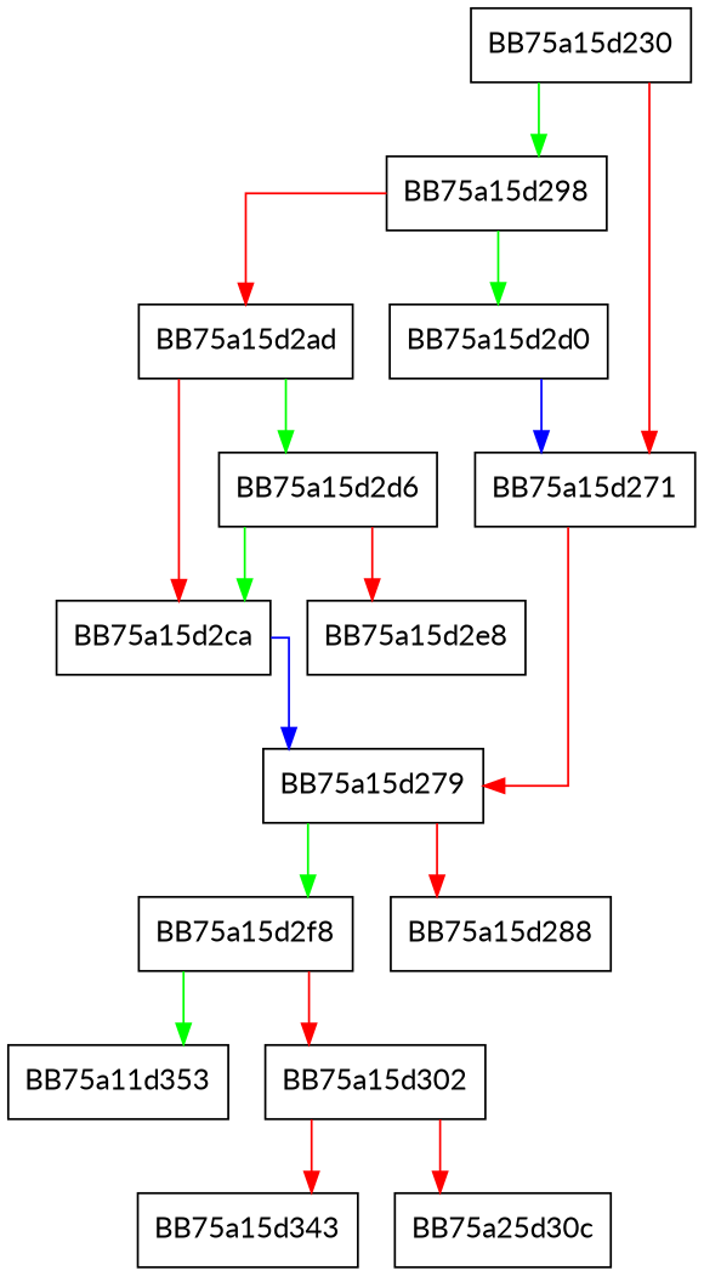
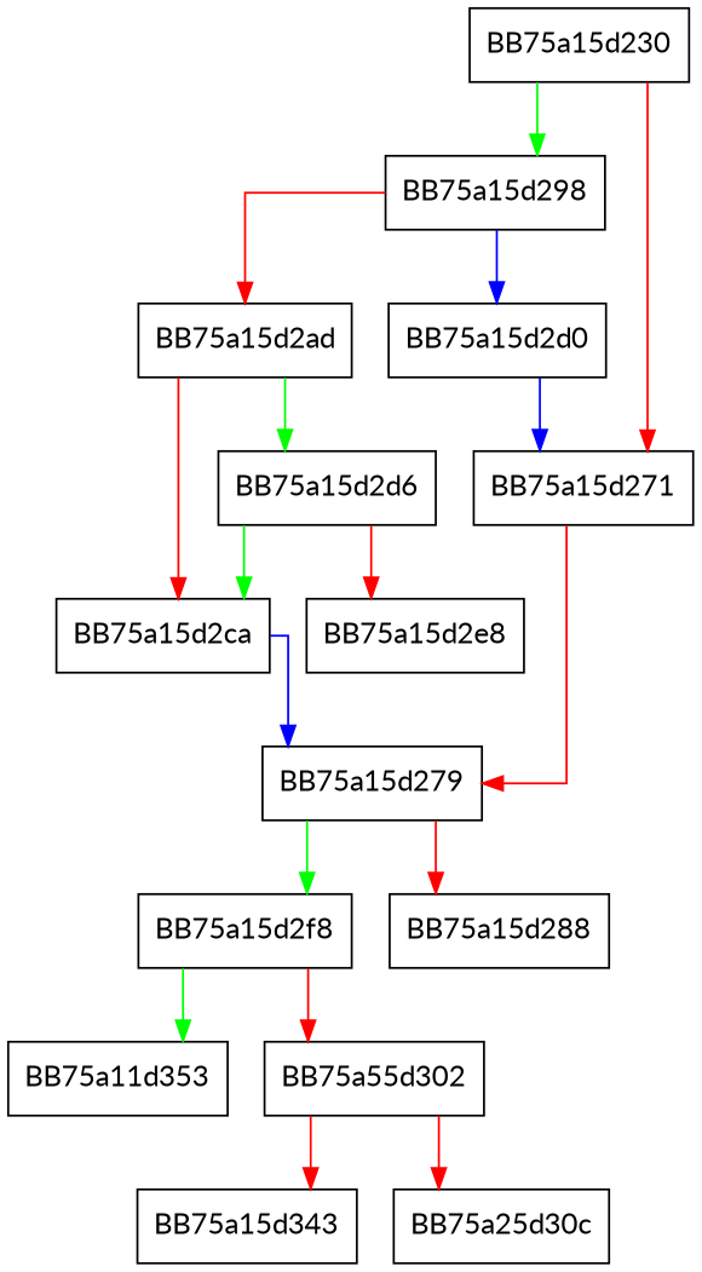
  digraph {
    fontname=Lato
    splines=ortho
    node [fontname=Lato shape=box]
    edge [color=red fontname=Lato]
    BB75a15d230
    BB75a15d298
    BB75a15d271
    BB75a15d2ad
    BB75a15d2d0
    BB75a15d279
    BB75a15d2d6
    BB75a15d2ca
    BB75a15d2f8
    BB75a15d288
    BB75a15d2e8
    n12 [label=BB75a11d353]
-   BB75a15d302
+   BB75a15d302 [label=BB75a55d302]
    BB75a15d343
    n15 [label=BB75a25d30c]
    BB75a15d230 -> BB75a15d298 [color=green]
    BB75a15d230 -> BB75a15d271
    BB75a15d298 -> BB75a15d2ad
-   BB75a15d298 -> BB75a15d2d0 [color=green]
+   BB75a15d298 -> BB75a15d2d0 [color=blue]
    BB75a15d271 -> BB75a15d279
    BB75a15d2ad -> BB75a15d2d6 [color=green]
    BB75a15d2ad -> BB75a15d2ca
    BB75a15d2d0 -> BB75a15d271 [color=blue]
    BB75a15d279 -> BB75a15d2f8 [color=green]
    BB75a15d279 -> BB75a15d288
    BB75a15d2d6 -> BB75a15d2ca [color=green]
    BB75a15d2d6 -> BB75a15d2e8
    BB75a15d2ca -> BB75a15d279 [color=blue]
    BB75a15d2f8 -> n12 [color=green]
    BB75a15d2f8 -> BB75a15d302
    BB75a15d302 -> BB75a15d343
    BB75a15d302 -> n15
  }
